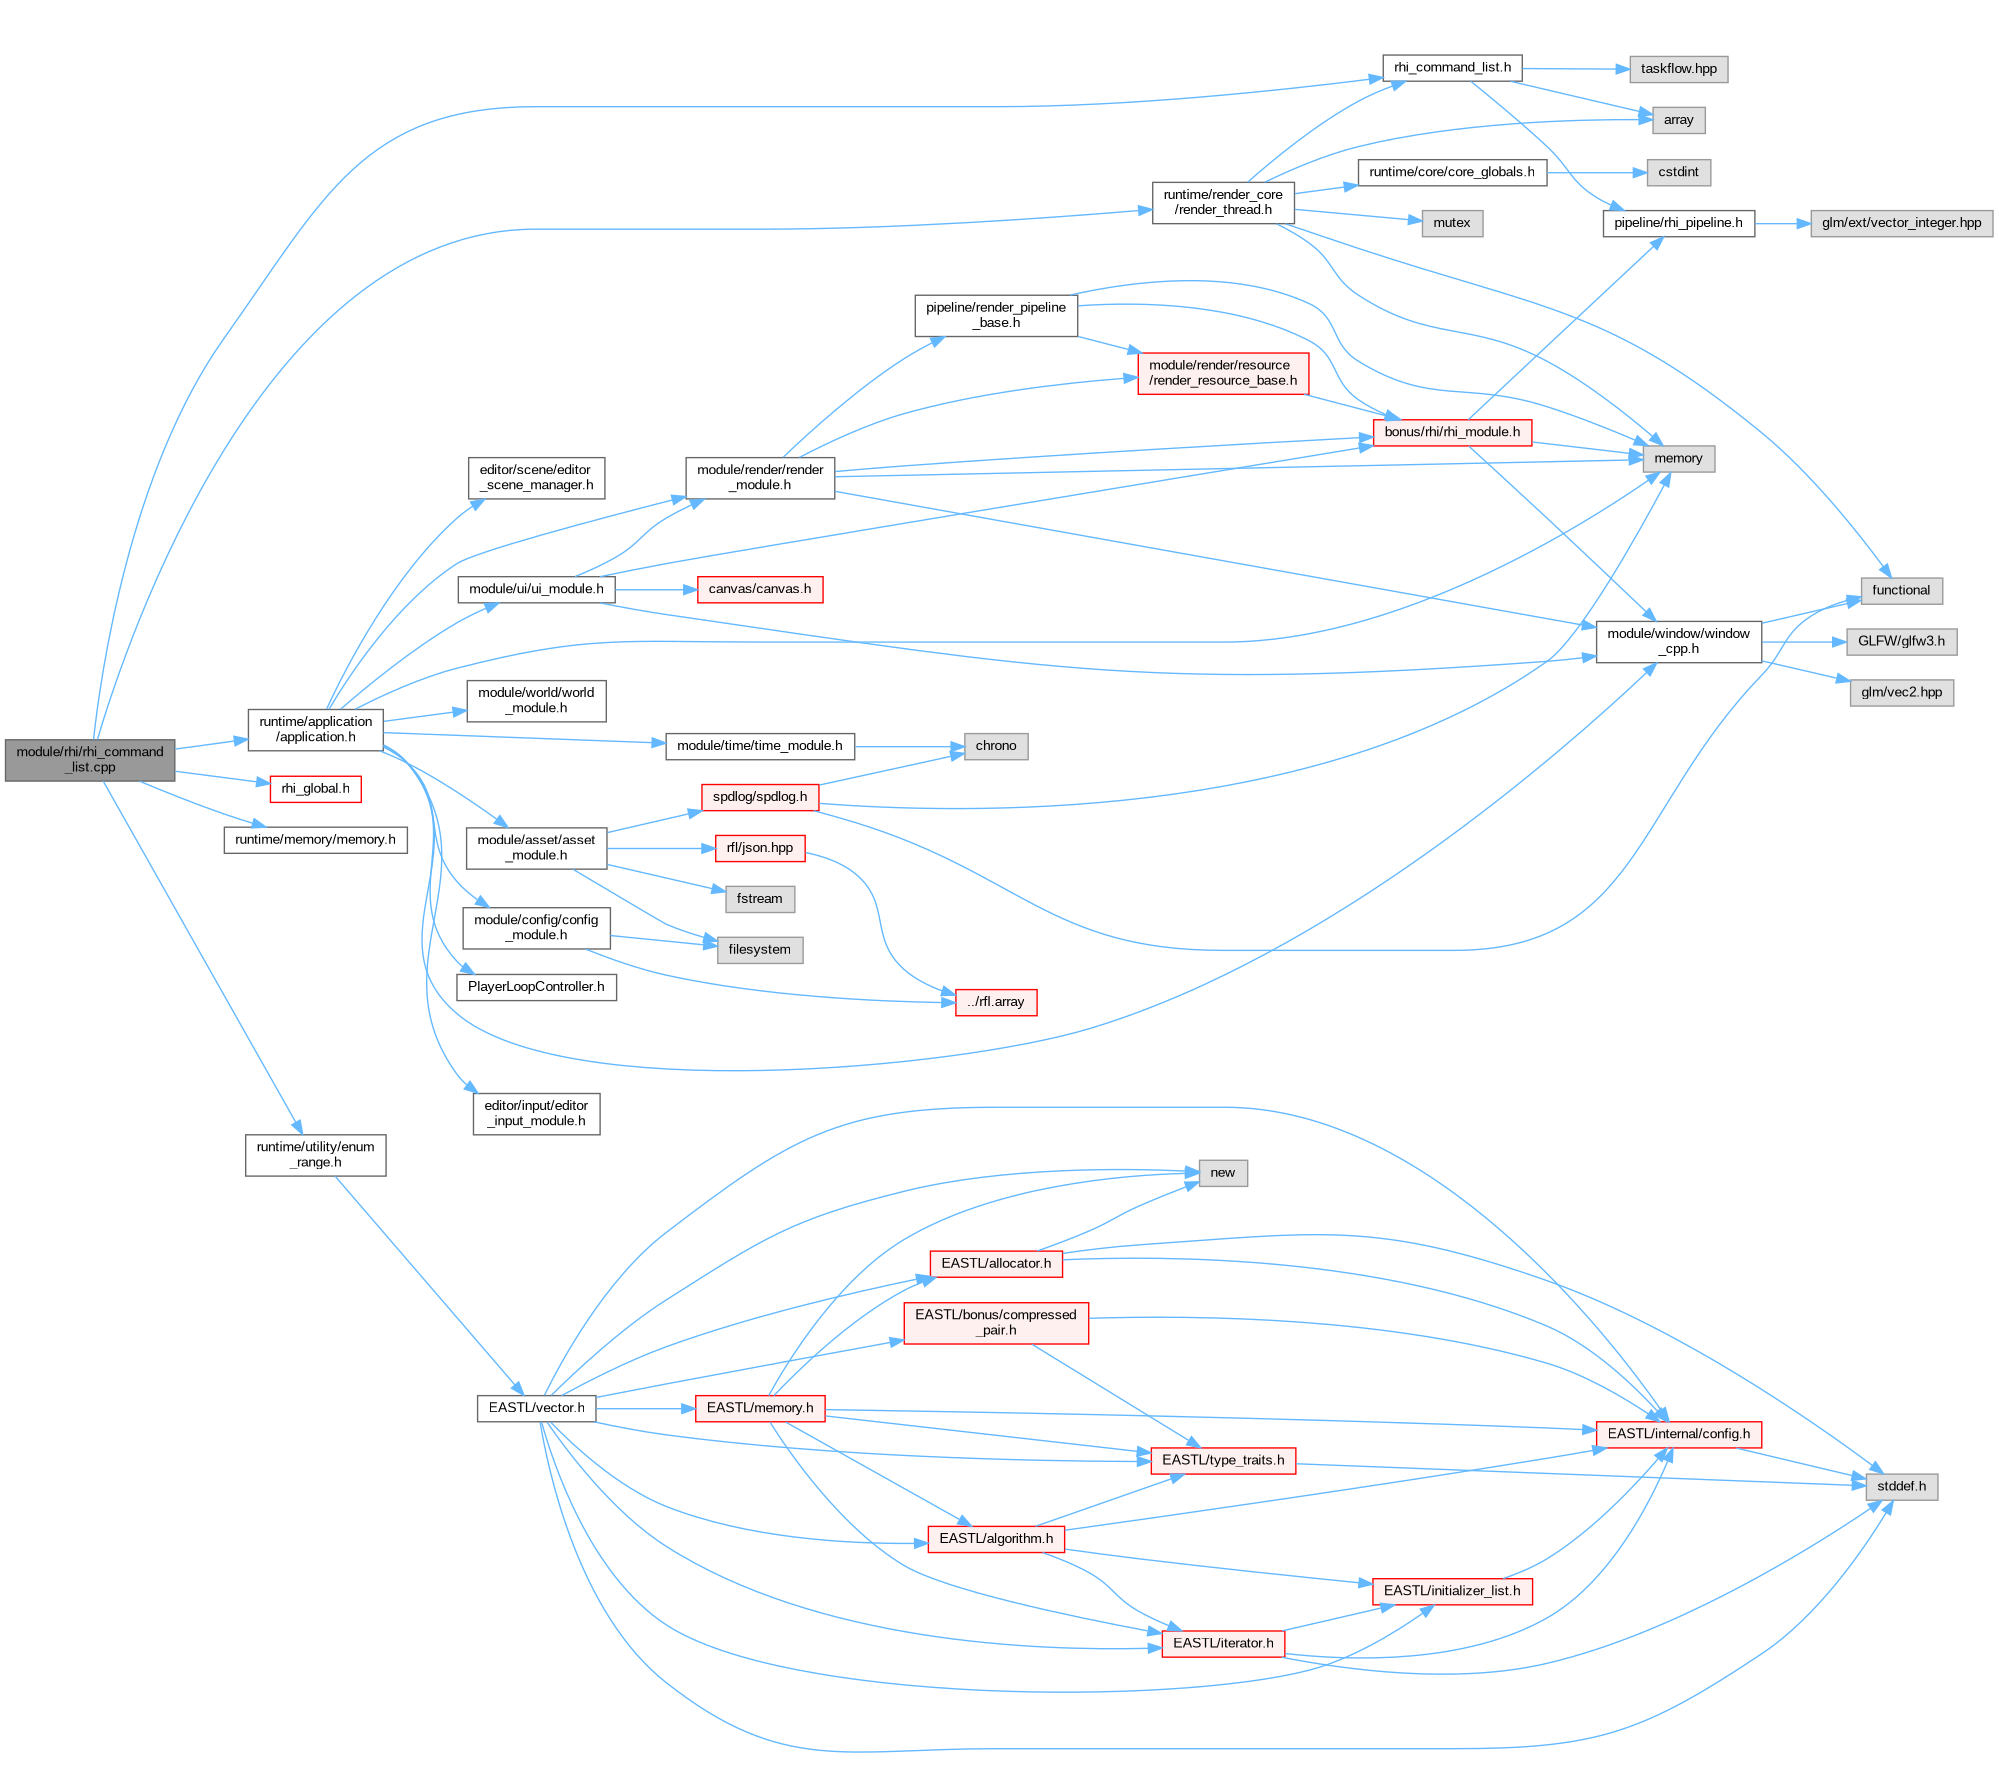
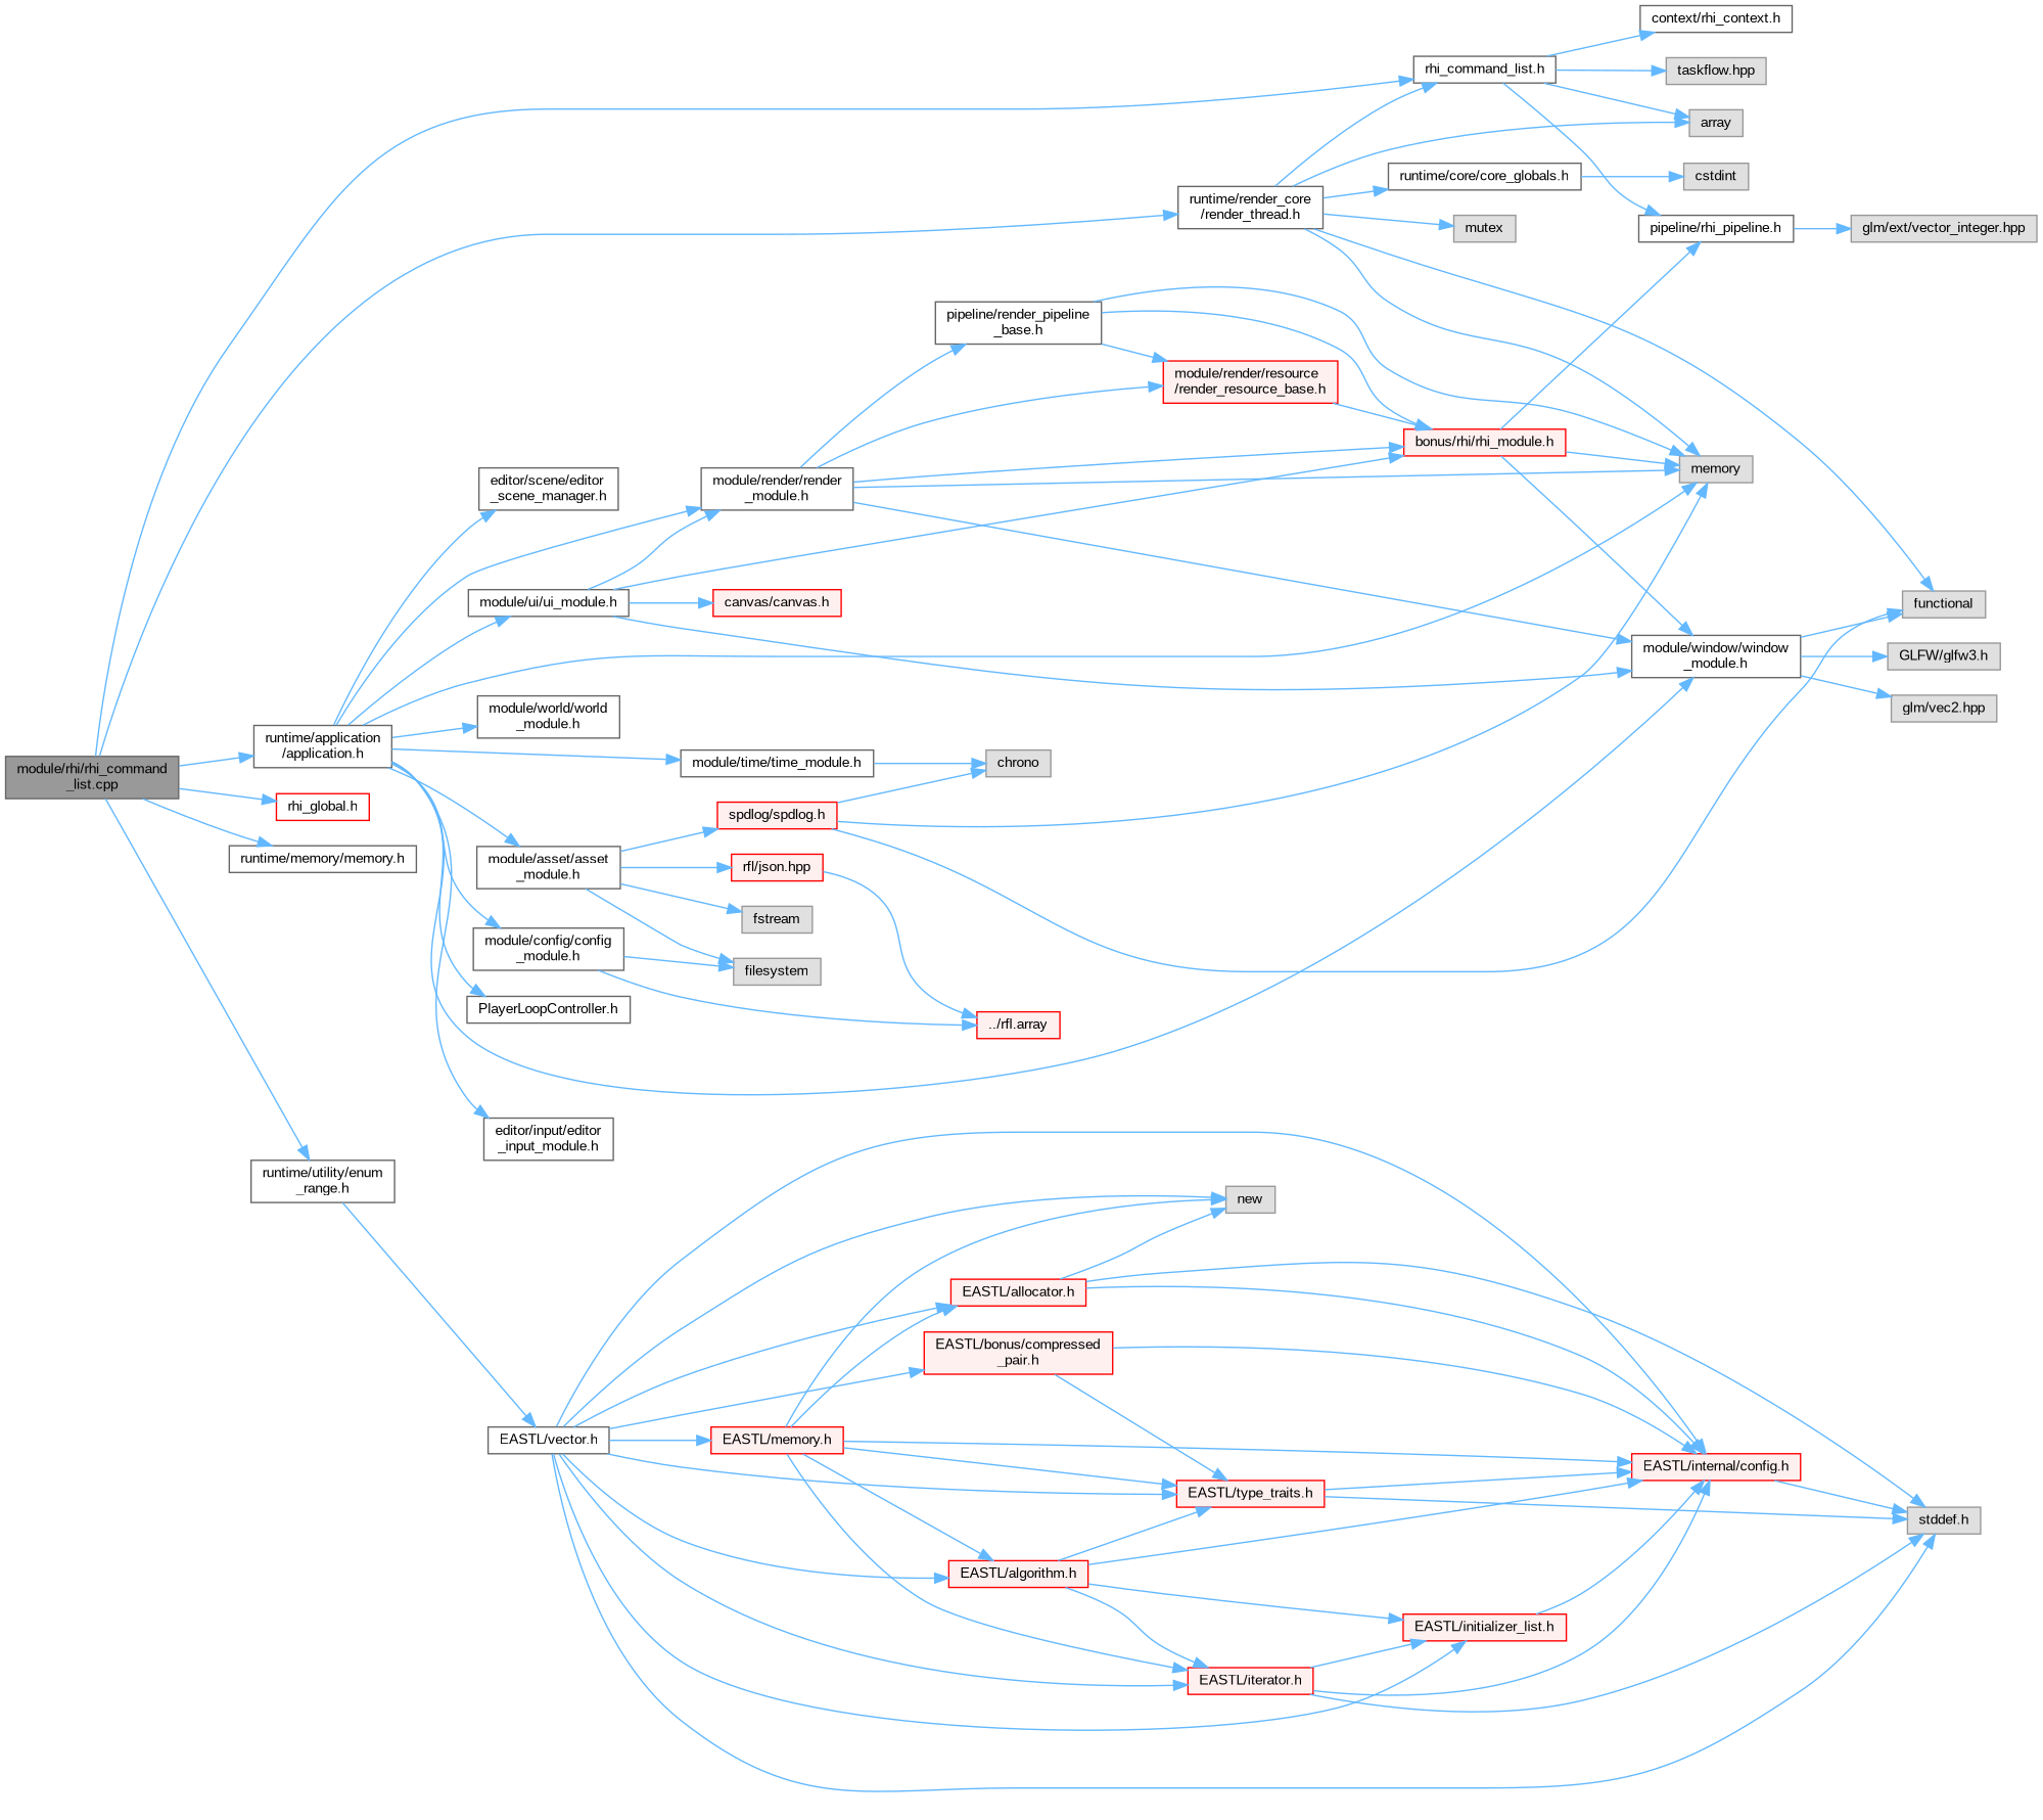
  digraph {
    fontname="Liberation Sans"
    rankdir=LR
    node [color=grey40 fillcolor=white fontname="Liberation Sans" fontsize=10 shape=box style=filled]
    edge [color=steelblue1 fontname="Liberation Sans" fontsize=10 labelfontname=Helvetica labelfontsize=10 style=solid]
    n1 [color=gray40 fillcolor=grey60 fontcolor=black height=0.2 label="module/rhi/rhi_command\l_list.cpp" width=0.4]
    n2 [height=0.2 label="rhi_command_list.h" width=0.4]
    n3 [color=red height=0.2 label="rhi_global.h" width=0.4]
    n4 [height=0.2 label="runtime/application\l/application.h" width=0.4]
    n5 [height=0.2 label="runtime/memory/memory.h" width=0.4]
    n6 [height=0.2 label="runtime/render_core\l/render_thread.h" width=0.4]
    n7 [height=0.2 label="runtime/utility/enum\l_range.h" width=0.4]
+   n8 [height=0.2 label="context/rhi_context.h" width=0.4]
    n9 [height=0.2 label="pipeline/rhi_pipeline.h" width=0.4]
    n10 [color=grey60 fillcolor="#E0E0E0" height=0.2 label=array width=0.4]
    n11 [color=grey60 fillcolor="#E0E0E0" height=0.2 label="taskflow.hpp" width=0.4]
    n12 [color=grey60 fillcolor="#E0E0E0" height=0.2 label=memory width=0.4]
    n13 [height=0.2 label="PlayerLoopController.h" width=0.4]
    n14 [height=0.2 label="editor/input/editor\l_input_module.h" width=0.4]
    n15 [height=0.2 label="editor/scene/editor\l_scene_manager.h" width=0.4]
    n16 [height=0.2 label="module/asset/asset\l_module.h" width=0.4]
    n17 [height=0.2 label="module/config/config\l_module.h" width=0.4]
    n18 [height=0.2 label="module/render/render\l_module.h" width=0.4]
-   n19 [height=0.2 label="module/window/window\l_cpp.h" width=0.4]
+   n19 [height=0.2 label="module/window/window\l_module.h" width=0.4]
    n20 [height=0.2 label="module/time/time_module.h" width=0.4]
    n21 [height=0.2 label="module/world/world\l_module.h" width=0.4]
    n22 [height=0.2 label="module/ui/ui_module.h" width=0.4]
    n23 [color=grey60 fillcolor="#E0E0E0" height=0.2 label=functional width=0.4]
    n24 [color=grey60 fillcolor="#E0E0E0" height=0.2 label=mutex width=0.4]
    n25 [height=0.2 label="runtime/core/core_globals.h" width=0.4]
    n26 [height=0.2 label="EASTL/vector.h" width=0.4]
    n27 [color=grey60 fillcolor="#E0E0E0" height=0.2 label="glm/ext/vector_integer.hpp" width=0.4]
    n28 [color=grey60 fillcolor="#E0E0E0" height=0.2 label=filesystem width=0.4]
    n29 [color=grey60 fillcolor="#E0E0E0" height=0.2 label=fstream width=0.4]
    n30 [color=red fillcolor="#FFF0F0" height=0.2 label="rfl/json.hpp" width=0.4]
    n31 [color=red fillcolor="#FFF0F0" height=0.2 label="spdlog/spdlog.h" width=0.4]
    n32 [color=red fillcolor="#FFF0F0" height=0.2 label="../rfl.array" width=0.4]
    n33 [color=red fillcolor="#FFF0F0" height=0.2 label="bonus/rhi/rhi_module.h" width=0.4]
    n34 [height=0.2 label="pipeline/render_pipeline\l_base.h" width=0.4]
    n35 [color=red fillcolor="#FFF0F0" height=0.2 label="module/render/resource\l/render_resource_base.h" width=0.4]
    n36 [color=grey60 fillcolor="#E0E0E0" height=0.2 label="GLFW/glfw3.h" width=0.4]
    n37 [color=grey60 fillcolor="#E0E0E0" height=0.2 label="glm/vec2.hpp" width=0.4]
    n38 [color=grey60 fillcolor="#E0E0E0" height=0.2 label=chrono width=0.4]
    n39 [color=red fillcolor="#FFF0F0" height=0.2 label="canvas/canvas.h" width=0.4]
    n40 [color=grey60 fillcolor="#E0E0E0" height=0.2 label=cstdint width=0.4]
    n41 [color=red fillcolor="#FFF0F0" height=0.2 label="EASTL/algorithm.h" width=0.4]
    n42 [color=red fillcolor="#FFF0F0" height=0.2 label="EASTL/internal/config.h" width=0.4]
    n43 [color=grey60 fillcolor="#E0E0E0" height=0.2 label="stddef.h" width=0.4]
    n44 [color=red fillcolor="#FFF0F0" height=0.2 label="EASTL/type_traits.h" width=0.4]
    n45 [color=red fillcolor="#FFF0F0" height=0.2 label="EASTL/initializer_list.h" width=0.4]
    n46 [color=red fillcolor="#FFF0F0" height=0.2 label="EASTL/iterator.h" width=0.4]
    n47 [color=red fillcolor="#FFF0F0" height=0.2 label="EASTL/allocator.h" width=0.4]
    n48 [color=grey60 fillcolor="#E0E0E0" height=0.2 label=new width=0.4]
    n49 [color=red fillcolor="#FFF0F0" height=0.2 label="EASTL/bonus/compressed\l_pair.h" width=0.4]
    n50 [color=red fillcolor="#FFF0F0" height=0.2 label="EASTL/memory.h" width=0.4]
    n1 -> n2
    n1 -> n3
    n1 -> n4
    n1 -> n5
    n1 -> n6
    n1 -> n7
+   n2 -> n8
    n2 -> n9
    n2 -> n10
    n2 -> n11
    n4 -> n12
    n4 -> n13
    n4 -> n14
    n4 -> n15
    n4 -> n16
    n4 -> n17
    n4 -> n18
    n4 -> n19
    n4 -> n20
    n4 -> n21
    n4 -> n22
    n6 -> n2
    n6 -> n10
    n6 -> n12
    n6 -> n23
    n6 -> n24
    n6 -> n25
    n7 -> n26
    n9 -> n27
    n16 -> n28
    n16 -> n29
    n16 -> n30
    n16 -> n31
    n17 -> n28
    n17 -> n32
    n18 -> n12
    n18 -> n19
    n18 -> n33
    n18 -> n34
    n18 -> n35
    n19 -> n23
    n19 -> n36
    n19 -> n37
    n20 -> n38
    n22 -> n18
    n22 -> n19
    n22 -> n33
    n22 -> n39
    n25 -> n40
    n26 -> n41
    n26 -> n42
    n26 -> n43
    n26 -> n44
    n26 -> n45
    n26 -> n46
    n26 -> n47
    n26 -> n48
    n26 -> n49
    n26 -> n50
    n30 -> n32
    n31 -> n12
    n31 -> n23
    n31 -> n38
    n33 -> n9
    n33 -> n12
    n33 -> n19
    n34 -> n12
    n34 -> n33
    n34 -> n35
    n35 -> n33
    n41 -> n42
    n41 -> n44
    n41 -> n45
    n41 -> n46
    n42 -> n43
+   n44 -> n42
    n44 -> n43
    n45 -> n42
    n46 -> n42
    n46 -> n43
    n46 -> n45
    n47 -> n42
    n47 -> n43
    n47 -> n48
    n49 -> n42
    n49 -> n44
    n50 -> n41
    n50 -> n42
    n50 -> n44
    n50 -> n46
    n50 -> n47
    n50 -> n48
  }
